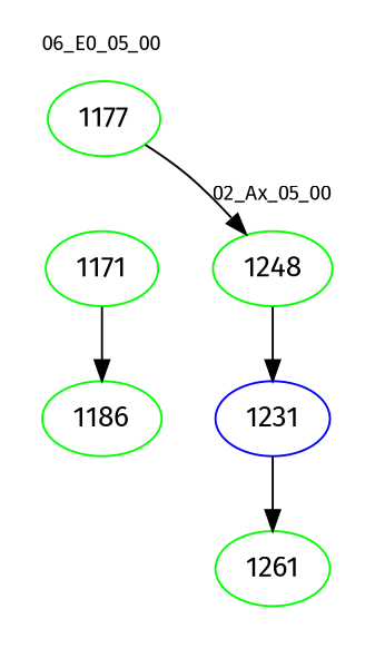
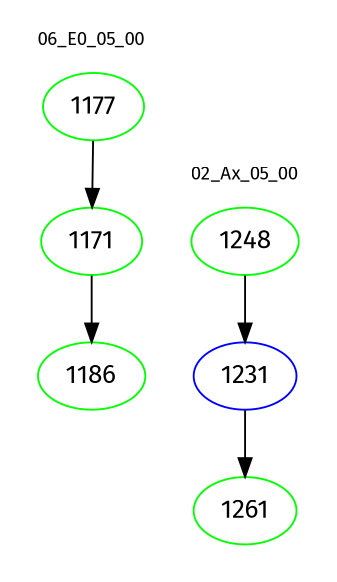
  digraph {
    fontname="Fira Sans"
    node [color=green fontname="Fira Sans"]
    edge [color=black fontname="Fira Sans"]
    n1 [label=1248]
    n2 [color=blue label=1231]
    n3 [label=1261]
    n4 [label=1177]
    n5 [label=1171]
    n6 [label=1186]
    subgraph cluster_1 {
      color=white
      fontsize=10
      label="02_Ax_05_00"
      n1
      n2
      n3
    }
    subgraph cluster_2 {
      color=white
      fontsize=10
      label="06_E0_05_00"
      n4
      n5
      n6
    }
    n1 -> n2
    n2 -> n3
-   n4 -> n1
+   n4 -> n5
    n5 -> n6
  }
